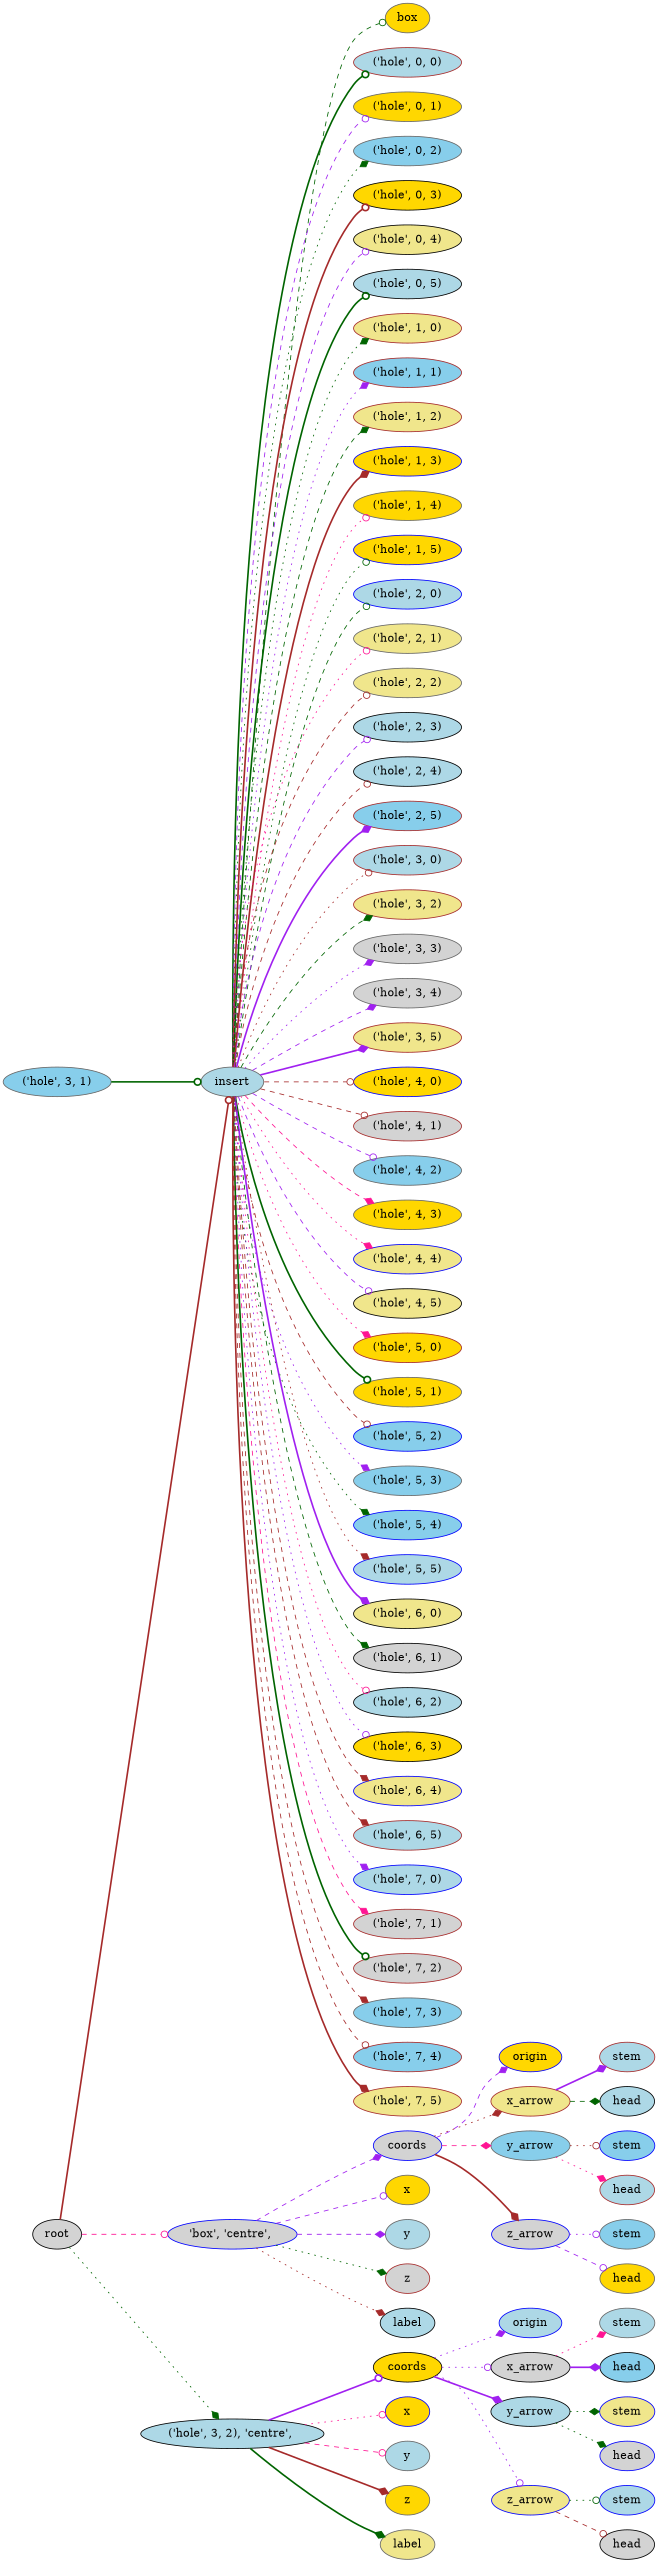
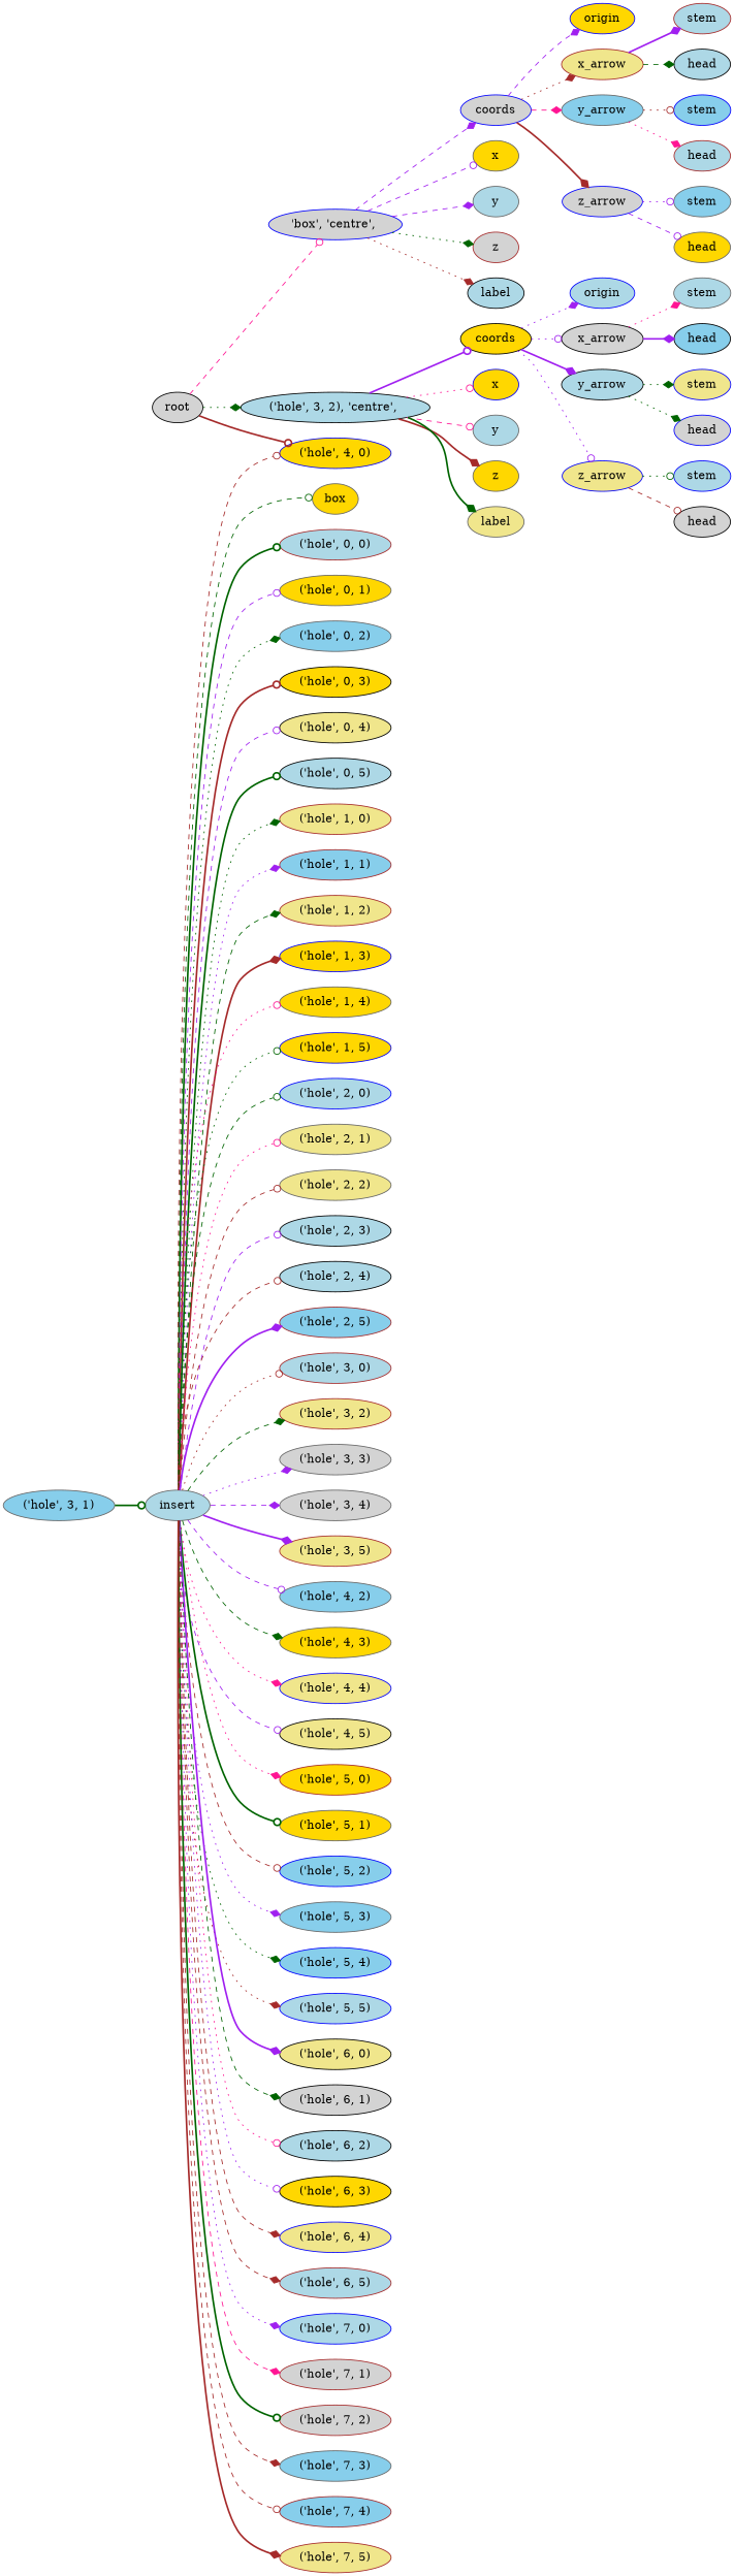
  digraph {
    rankdir=LR
    node [color=gray40 fillcolor=lightblue style=filled]
    edge [arrowhead=diamond color=purple style=dashed]
    n1 [color=black fillcolor=lightgrey label=root]
    n2 [label=insert]
    n3 [color=blue fillcolor=lightgrey label="'box',\ 'centre',\ "]
    n4 [color=black label="\('hole',\ 3,\ 2\),\ 'centre',\ "]
    n5 [fillcolor=gold label=box]
    n6 [color=brown label="\('hole',\ 0,\ 0\)"]
    n7 [fillcolor=gold label="\('hole',\ 0,\ 1\)"]
    n8 [fillcolor=skyblue label="\('hole',\ 0,\ 2\)"]
    n9 [color=black fillcolor=gold label="\('hole',\ 0,\ 3\)"]
    n10 [color=black fillcolor=khaki label="\('hole',\ 0,\ 4\)"]
    n11 [color=black label="\('hole',\ 0,\ 5\)"]
    n12 [color=brown fillcolor=khaki label="\('hole',\ 1,\ 0\)"]
    n13 [color=brown fillcolor=skyblue label="\('hole',\ 1,\ 1\)"]
    n14 [color=brown fillcolor=khaki label="\('hole',\ 1,\ 2\)"]
    n15 [color=blue fillcolor=gold label="\('hole',\ 1,\ 3\)"]
    n16 [fillcolor=gold label="\('hole',\ 1,\ 4\)"]
    n17 [color=blue fillcolor=gold label="\('hole',\ 1,\ 5\)"]
    n18 [color=blue label="\('hole',\ 2,\ 0\)"]
    n19 [fillcolor=khaki label="\('hole',\ 2,\ 1\)"]
    n20 [fillcolor=khaki label="\('hole',\ 2,\ 2\)"]
    n21 [color=black label="\('hole',\ 2,\ 3\)"]
    n22 [color=black label="\('hole',\ 2,\ 4\)"]
    n23 [color=brown fillcolor=skyblue label="\('hole',\ 2,\ 5\)"]
    n24 [color=brown label="\('hole',\ 3,\ 0\)"]
    n25 [color=brown fillcolor=khaki label="\('hole',\ 3,\ 2\)"]
    n26 [fillcolor=lightgrey label="\('hole',\ 3,\ 3\)"]
    n27 [fillcolor=lightgrey label="\('hole',\ 3,\ 4\)"]
    n28 [color=brown fillcolor=khaki label="\('hole',\ 3,\ 5\)"]
    n29 [color=blue fillcolor=gold label="\('hole',\ 4,\ 0\)"]
-   n30 [color=brown fillcolor=lightgrey label="\('hole',\ 4,\ 1\)"]
    n31 [fillcolor=skyblue label="\('hole',\ 4,\ 2\)"]
    n32 [fillcolor=gold label="\('hole',\ 4,\ 3\)"]
    n33 [color=blue fillcolor=khaki label="\('hole',\ 4,\ 4\)"]
    n34 [color=black fillcolor=khaki label="\('hole',\ 4,\ 5\)"]
    n35 [color=brown fillcolor=gold label="\('hole',\ 5,\ 0\)"]
    n36 [fillcolor=gold label="\('hole',\ 5,\ 1\)"]
    n37 [color=blue fillcolor=skyblue label="\('hole',\ 5,\ 2\)"]
    n38 [fillcolor=skyblue label="\('hole',\ 5,\ 3\)"]
    n39 [color=blue fillcolor=skyblue label="\('hole',\ 5,\ 4\)"]
    n40 [color=blue label="\('hole',\ 5,\ 5\)"]
    n41 [color=black fillcolor=khaki label="\('hole',\ 6,\ 0\)"]
    n42 [color=black fillcolor=lightgrey label="\('hole',\ 6,\ 1\)"]
    n43 [color=black label="\('hole',\ 6,\ 2\)"]
    n44 [color=black fillcolor=gold label="\('hole',\ 6,\ 3\)"]
    n45 [color=blue fillcolor=khaki label="\('hole',\ 6,\ 4\)"]
    n46 [color=brown label="\('hole',\ 6,\ 5\)"]
    n47 [color=blue label="\('hole',\ 7,\ 0\)"]
    n48 [color=brown fillcolor=lightgrey label="\('hole',\ 7,\ 1\)"]
    n49 [color=brown fillcolor=lightgrey label="\('hole',\ 7,\ 2\)"]
    n50 [fillcolor=skyblue label="\('hole',\ 7,\ 3\)"]
    n51 [color=brown fillcolor=skyblue label="\('hole',\ 7,\ 4\)"]
    n52 [color=brown fillcolor=khaki label="\('hole',\ 7,\ 5\)"]
    n53 [color=blue fillcolor=lightgrey label=coords]
    n54 [fillcolor=gold label=x]
    n55 [label=y]
    n56 [color=brown fillcolor=lightgrey label=z]
    n57 [color=black label=label]
    n58 [color=black fillcolor=gold label=coords]
    n59 [color=blue fillcolor=gold label=x]
    n60 [label=y]
    n61 [fillcolor=gold label=z]
    n62 [fillcolor=khaki label=label]
    n63 [fillcolor=skyblue label="\('hole',\ 3,\ 1\)"]
    n64 [color=blue fillcolor=gold label=origin]
    n65 [color=brown fillcolor=khaki label=x_arrow]
    n66 [fillcolor=skyblue label=y_arrow]
    n67 [color=blue fillcolor=lightgrey label=z_arrow]
    n68 [color=brown label=stem]
    n69 [color=black label=head]
    n70 [color=blue fillcolor=skyblue label=stem]
    n71 [color=brown label=head]
    n72 [fillcolor=skyblue label=stem]
    n73 [fillcolor=gold label=head]
    n74 [color=blue label=origin]
    n75 [color=black fillcolor=lightgrey label=x_arrow]
    n76 [color=black label=y_arrow]
    n77 [color=blue fillcolor=khaki label=z_arrow]
    n78 [label=stem]
    n79 [color=black fillcolor=skyblue label=head]
    n80 [color=blue fillcolor=khaki label=stem]
    n81 [color=blue fillcolor=lightgrey label=head]
    n82 [color=blue label=stem]
    n83 [color=black fillcolor=lightgrey label=head]
-   n1 -> n2 [arrowhead=odot color=brown style=bold]
+   n1 -> n29 [arrowhead=odot color=brown style=bold]
    n1 -> n3 [arrowhead=odot color=deeppink]
    n1 -> n4 [color=darkgreen style=dotted]
    n2 -> n5 [arrowhead=odot color=darkgreen]
    n2 -> n6 [arrowhead=odot color=darkgreen style=bold]
    n2 -> n7 [arrowhead=odot]
    n2 -> n8 [color=darkgreen style=dotted]
    n2 -> n9 [arrowhead=odot color=brown style=bold]
    n2 -> n10 [arrowhead=odot]
    n2 -> n11 [arrowhead=odot color=darkgreen style=bold]
    n2 -> n12 [color=darkgreen style=dotted]
    n2 -> n13 [style=dotted]
    n2 -> n14 [color=darkgreen]
    n2 -> n15 [color=brown style=bold]
    n2 -> n16 [arrowhead=odot color=deeppink style=dotted]
    n2 -> n17 [arrowhead=odot color=darkgreen style=dotted]
    n2 -> n18 [arrowhead=odot color=darkgreen]
    n2 -> n19 [arrowhead=odot color=deeppink style=dotted]
    n2 -> n20 [arrowhead=odot color=brown]
    n2 -> n21 [arrowhead=odot]
    n2 -> n22 [arrowhead=odot color=brown]
    n2 -> n23 [style=bold]
    n2 -> n24 [arrowhead=odot color=brown style=dotted]
    n2 -> n25 [color=darkgreen]
    n2 -> n26 [style=dotted]
    n2 -> n27
    n2 -> n28 [style=bold]
    n2 -> n29 [arrowhead=odot color=brown]
-   n2 -> n30 [arrowhead=odot color=brown]
    n2 -> n31 [arrowhead=odot]
-   n2 -> n32 [color=deeppink]
+   n2 -> n32 [color=darkgreen]
    n2 -> n33 [color=deeppink style=dotted]
    n2 -> n34 [arrowhead=odot]
    n2 -> n35 [color=deeppink style=dotted]
    n2 -> n36 [arrowhead=odot color=darkgreen style=bold]
    n2 -> n37 [arrowhead=odot color=brown]
    n2 -> n38 [style=dotted]
    n2 -> n39 [color=darkgreen style=dotted]
    n2 -> n40 [color=brown style=dotted]
    n2 -> n41 [style=bold]
    n2 -> n42 [color=darkgreen]
    n2 -> n43 [arrowhead=odot color=deeppink style=dotted]
    n2 -> n44 [arrowhead=odot style=dotted]
    n2 -> n45 [color=brown]
    n2 -> n46 [color=brown]
    n2 -> n47 [style=dotted]
    n2 -> n48 [color=deeppink]
    n2 -> n49 [arrowhead=odot color=darkgreen style=bold]
    n2 -> n50 [color=brown]
    n2 -> n51 [arrowhead=odot color=brown]
    n2 -> n52 [color=brown style=bold]
    n3 -> n53
    n3 -> n54 [arrowhead=odot]
    n3 -> n55
    n3 -> n56 [color=darkgreen style=dotted]
    n3 -> n57 [color=brown style=dotted]
    n4 -> n58 [arrowhead=odot style=bold]
    n4 -> n59 [arrowhead=odot color=deeppink style=dotted]
    n4 -> n60 [arrowhead=odot color=deeppink]
    n4 -> n61 [color=brown style=bold]
    n4 -> n62 [color=darkgreen style=bold]
    n53 -> n64
    n53 -> n65 [color=brown style=dotted]
    n53 -> n66 [color=deeppink]
    n53 -> n67 [color=brown style=bold]
    n58 -> n74 [style=dotted]
    n58 -> n75 [arrowhead=odot style=dotted]
    n58 -> n76 [style=bold]
    n58 -> n77 [arrowhead=odot style=dotted]
    n63 -> n2 [arrowhead=odot color=darkgreen style=bold]
    n65 -> n68 [style=bold]
    n65 -> n69 [color=darkgreen]
    n66 -> n70 [arrowhead=odot color=brown style=dotted]
    n66 -> n71 [color=deeppink style=dotted]
    n67 -> n72 [arrowhead=odot style=dotted]
    n67 -> n73 [arrowhead=odot]
    n75 -> n78 [color=deeppink style=dotted]
    n75 -> n79 [style=bold]
    n76 -> n80 [color=darkgreen style=dotted]
    n76 -> n81 [color=darkgreen style=dotted]
    n77 -> n82 [arrowhead=odot color=darkgreen style=dotted]
    n77 -> n83 [arrowhead=odot color=brown]
  }
